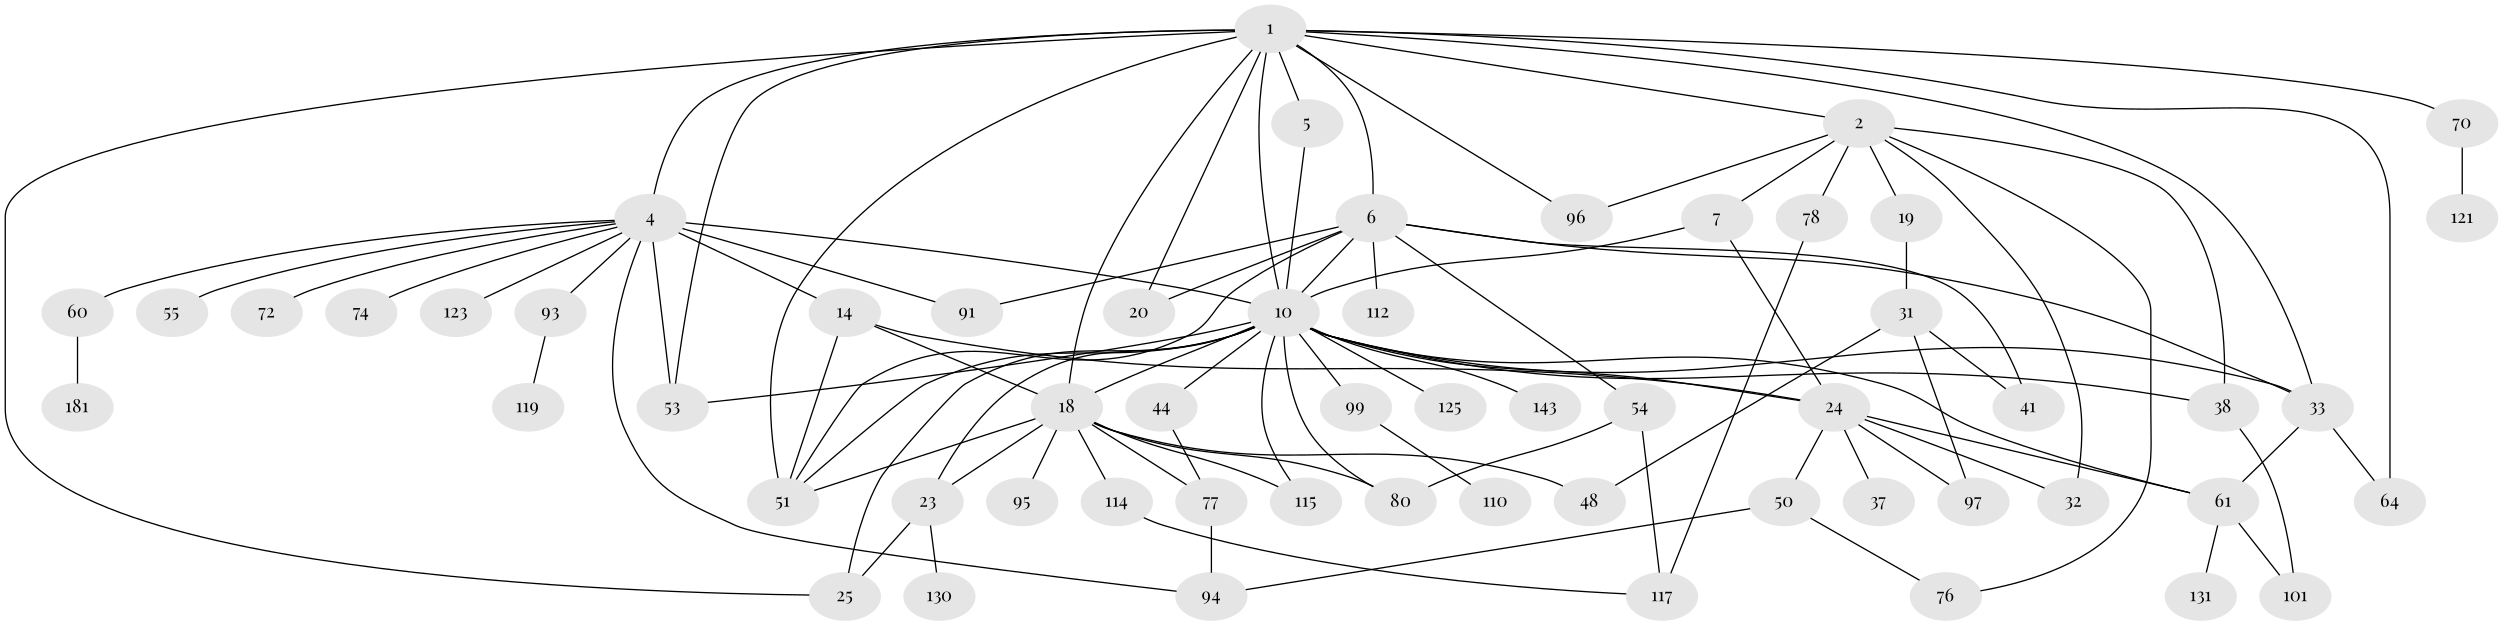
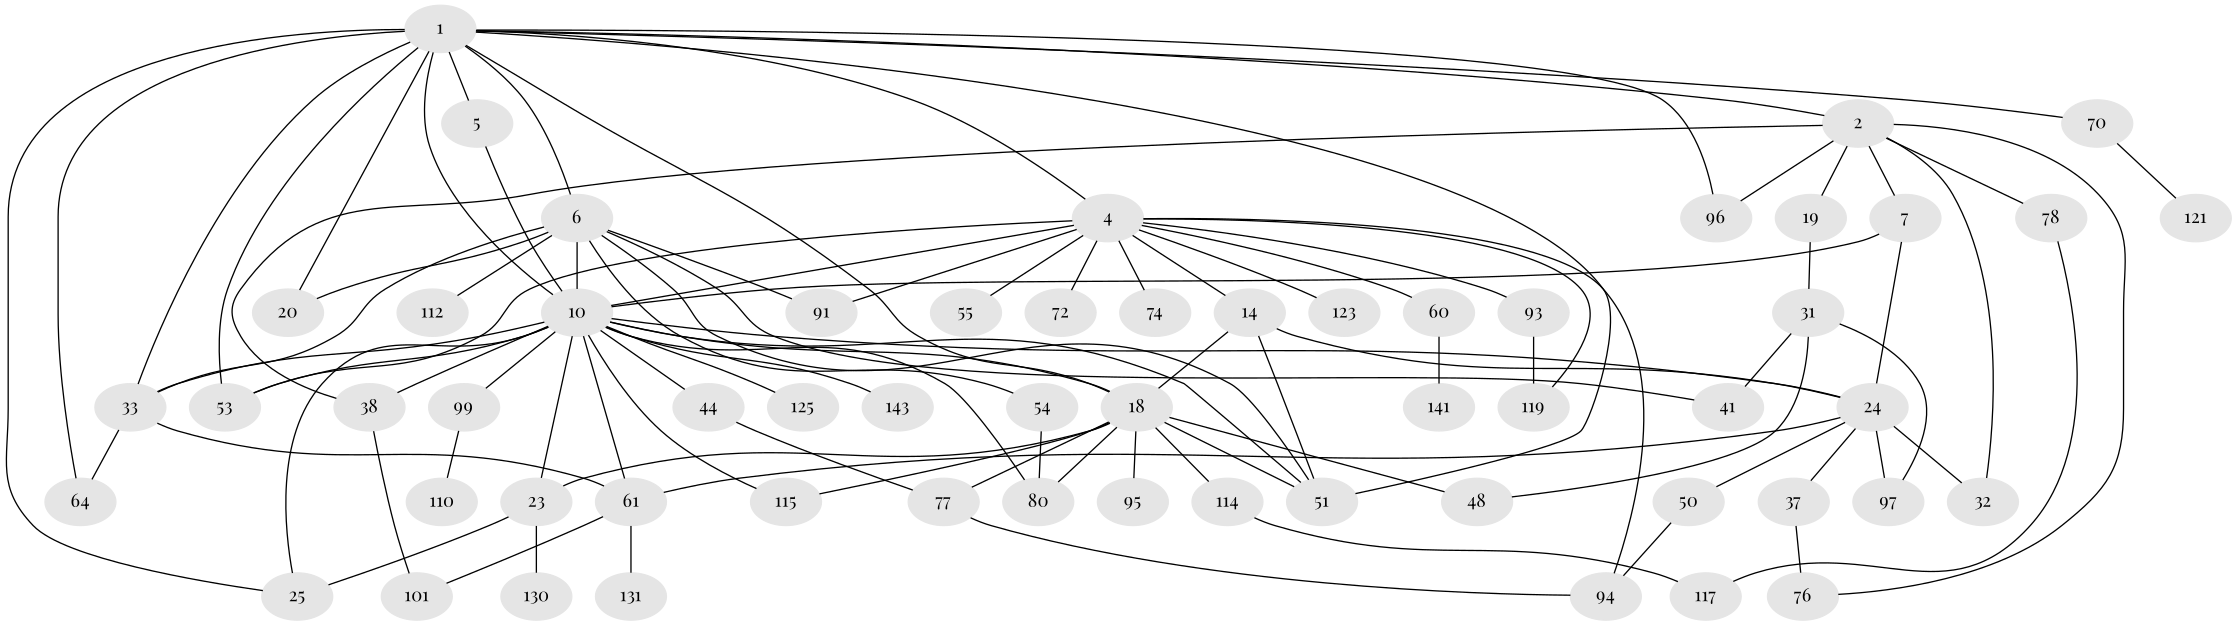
  graph {
    fontname="Playfair Display"
    node [color=gray90 fontname="Playfair Display" style=filled]
    edge [fontname="Playfair Display"]
    1 [super="+3+8"]
    2
    4 [super="+22+11+12+46"]
    5 [super="+111"]
    6 [super="+9+17+98"]
    10 [super="+69+124+34+127+13"]
    18 [super="+39+56"]
    20 [super="+29"]
    25 [super="+43"]
    33 [super="+73"]
    51 [super="+113+81"]
    53 [super="+79"]
    64 [super="+107+88"]
    70 [super="+90"]
    96
    7 [super="+30+35"]
    19 [super="+58"]
    32
    38
    76
    78 [super="+129"]
    14
    55
    60
    72
    74
    91
    93
    94 [super="+109"]
    119
    123
    41 [super="+103"]
    54 [super="+118"]
    112
    24 [super="+108+137+139+47"]
    23 [super="+42"]
    44 [super="+142"]
    61 [super="+65"]
    80 [super="+85"]
    99
    115
    125
    143
    48 [super="+62"]
    77
    95
    114
    121
    31 [super="+128+67"]
    101
    117 [super="+122+146"]
-   141 [label=181]
+   141
    37
    50 [super="+52"]
    97 [super="+144"]
    130
    131
    110 [super="+134"]
    1 -- 2
    1 -- 4
    1 -- 5
    1 -- 6
    1 -- 10 [weight=2]
    1 -- 18
    1 -- 20
    1 -- 25
    1 -- 33
    1 -- 51
    1 -- 53
    1 -- 64 [weight=2]
    1 -- 70
    1 -- 96
    2 -- 96
    2 -- 7
    2 -- 19
    2 -- 32
    2 -- 38
    2 -- 76
    2 -- 78
    4 -- 10 [weight=2]
    4 -- 53 [weight=2]
    4 -- 14 [weight=2]
    4 -- 55
    4 -- 60
    4 -- 72
    4 -- 74
    4 -- 91
    4 -- 93
    4 -- 94
+   4 -- 119
    4 -- 123
    5 -- 10
    6 -- 10 [weight=2]
    6 -- 20
    6 -- 33
    6 -- 51
    6 -- 91
    6 -- 41
    6 -- 54
    6 -- 112
    10 -- 18 [weight=2]
    10 -- 25
    10 -- 33 [weight=2]
    10 -- 51
    10 -- 53
    10 -- 38
    10 -- 24
    10 -- 23
    10 -- 44
    10 -- 61
    10 -- 80
    10 -- 99
    10 -- 115
    10 -- 125
    10 -- 143
    18 -- 51
    18 -- 23
    18 -- 80
    18 -- 115
    18 -- 48
    18 -- 77
    18 -- 95
    18 -- 114
    33 -- 64
    33 -- 61
    70 -- 121
    7 -- 10
    7 -- 24
    19 -- 31
    38 -- 101
    78 -- 117
    14 -- 18
    14 -- 51
    14 -- 24
    60 -- 141
    93 -- 119
    54 -- 80
-   54 -- 117
    24 -- 32
    24 -- 61
    24 -- 37
    24 -- 50
    24 -- 97
    23 -- 25
    23 -- 130
    44 -- 77
    61 -- 101
    61 -- 131
    99 -- 110
    77 -- 94
    114 -- 117
    31 -- 41
    31 -- 48
    31 -- 97
-   50 -- 76
+   37 -- 76
    50 -- 94
  }
